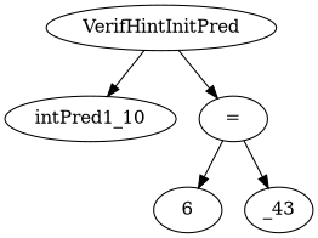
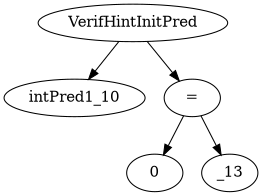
  digraph {
    n1 [label=intPred1_10]
    n2 [label=VerifHintInitPred]
    n3 [label="="]
-   n4 [label=6]
-   n5 [label=_43]
+   n4 [label=0]
+   n5 [label=_13]
    n2 -> n1
    n2 -> n3
    n3 -> n4
    n3 -> n5
  }
